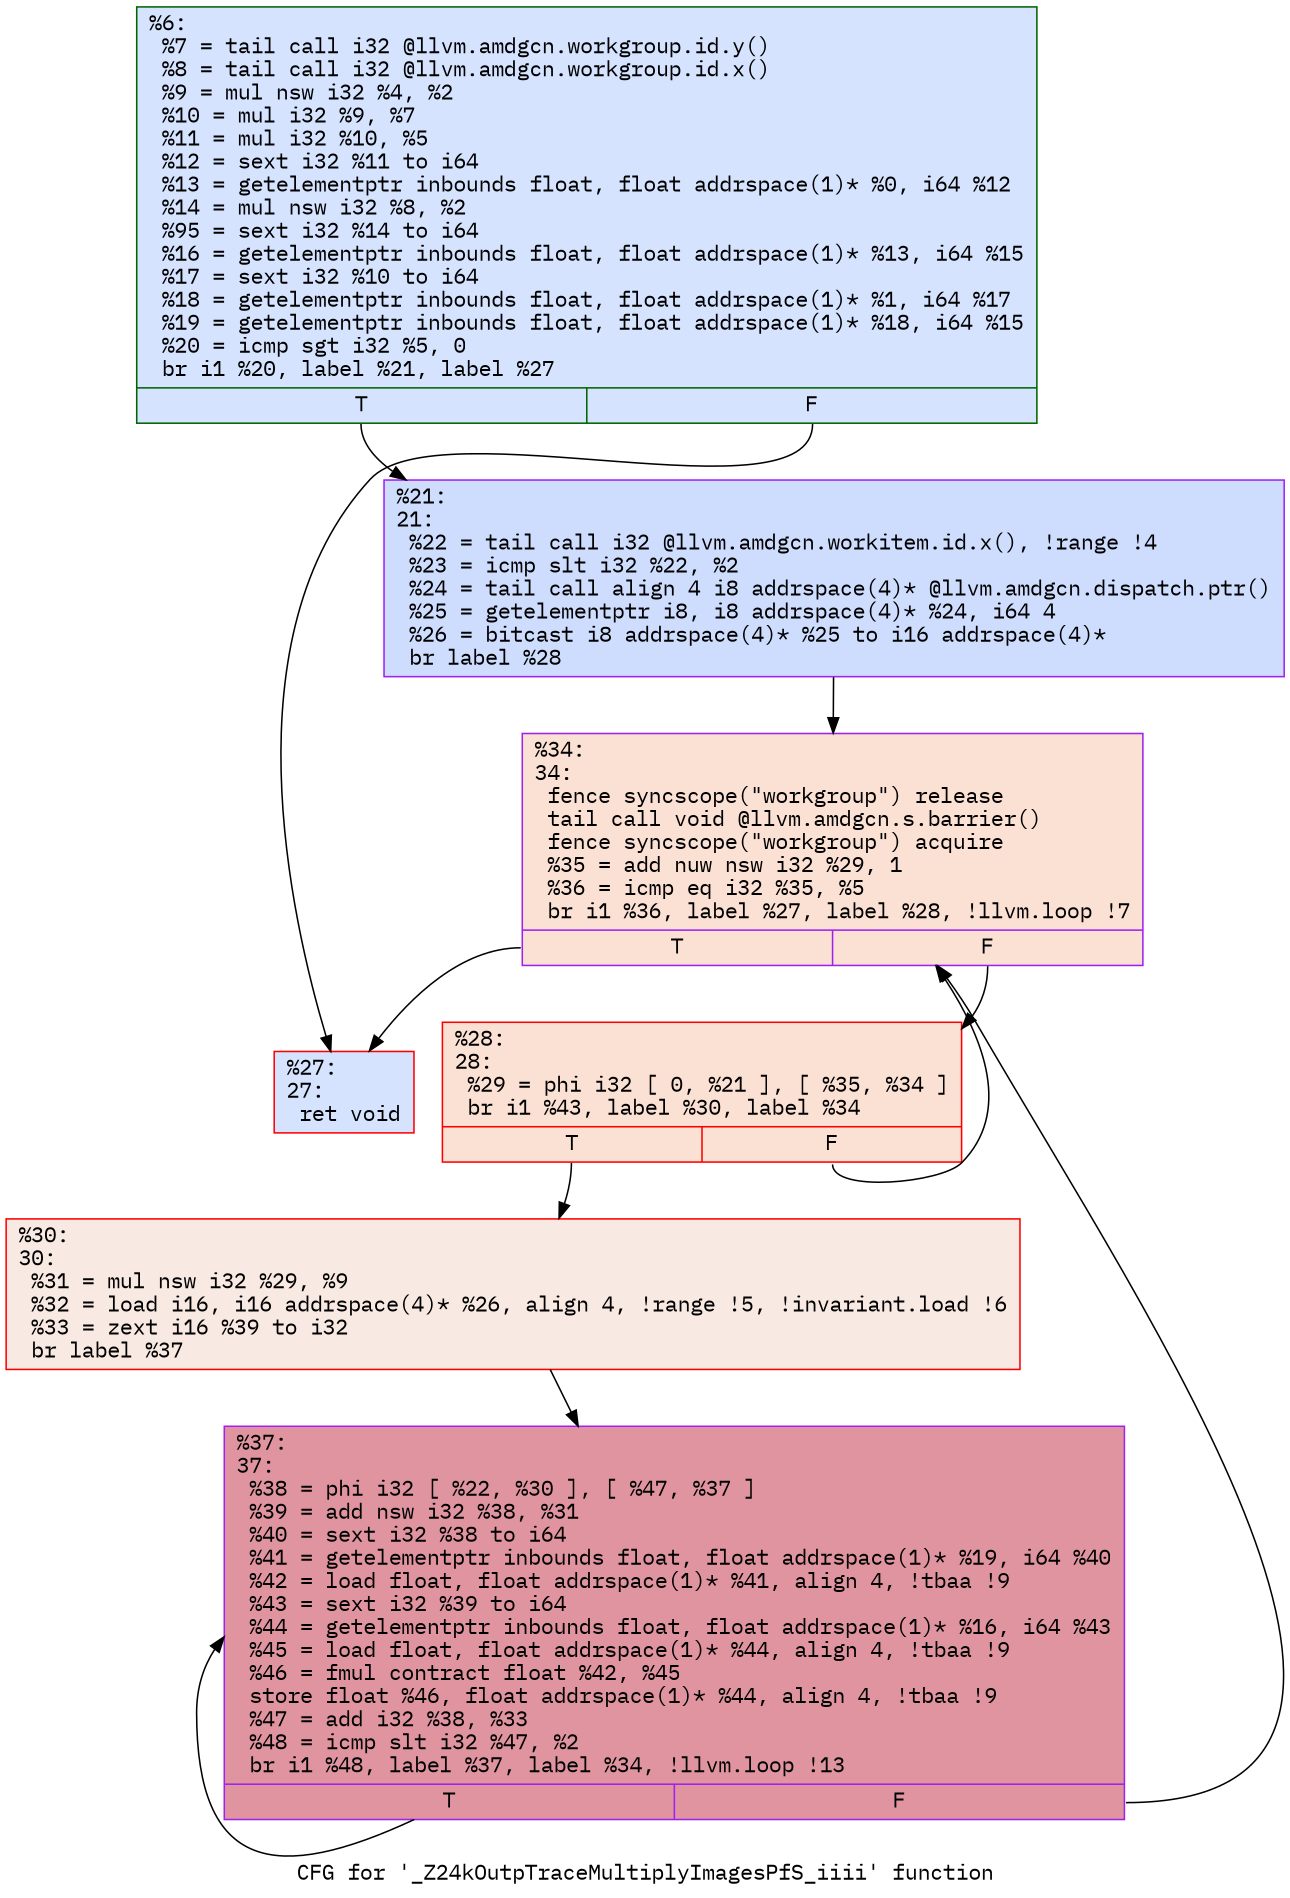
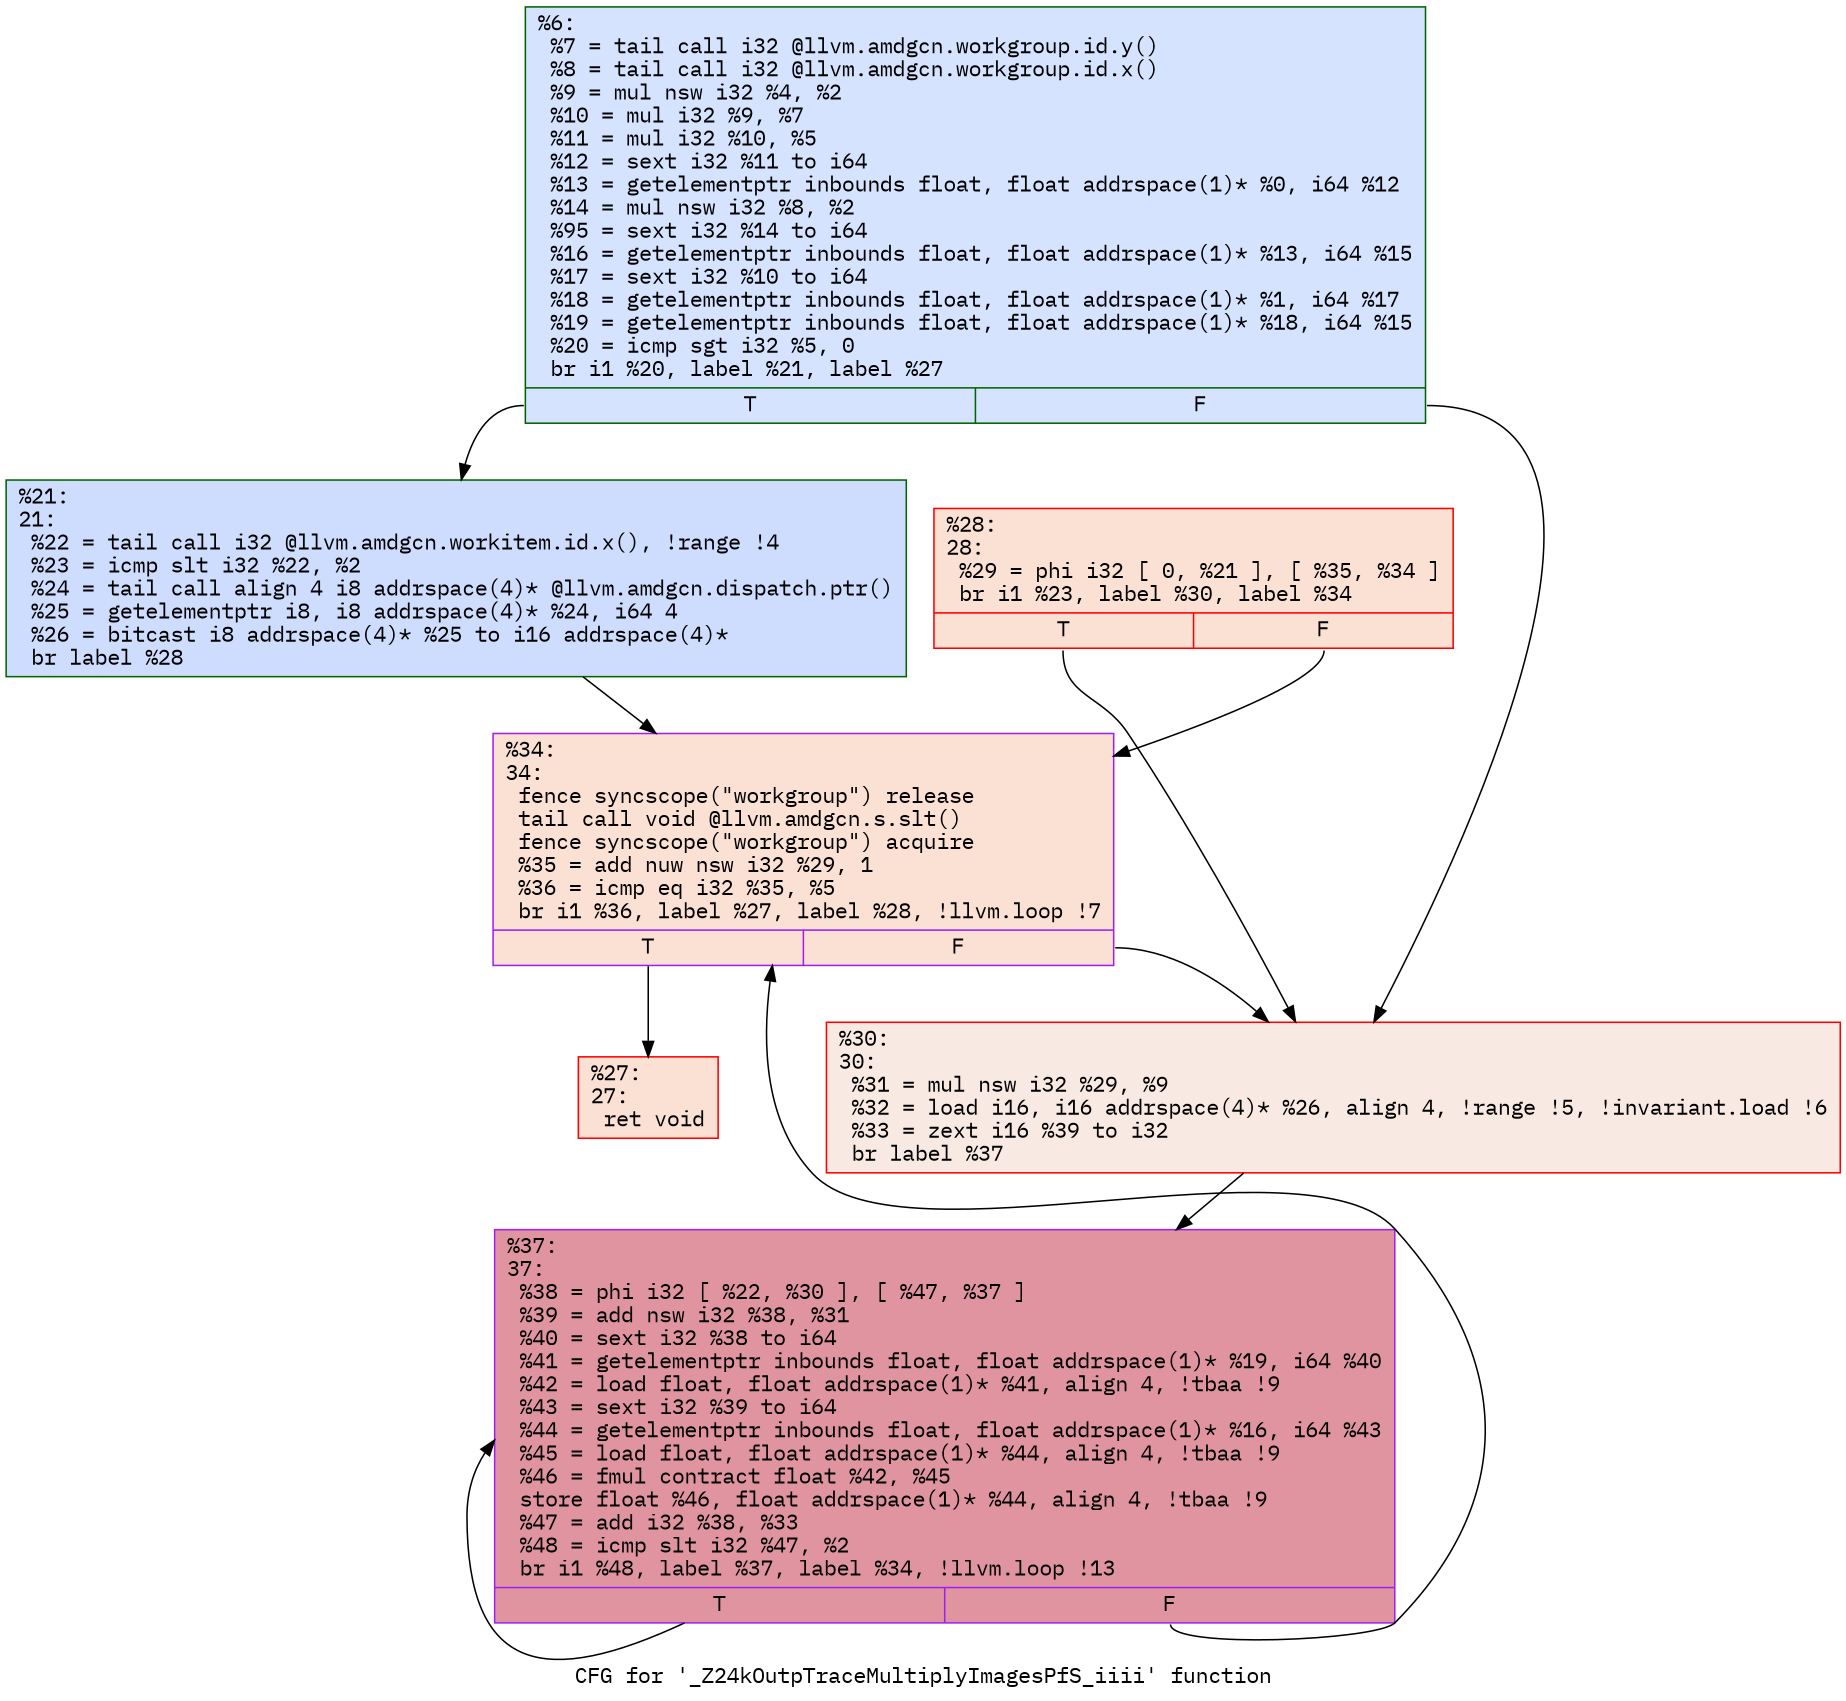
  digraph {
    fontname="IBM Plex Mono"
    label="CFG for '_Z24kOutpTraceMultiplyImagesPfS_iiii' function"
    node [color=red fillcolor="#a1c0ff70" fontname="IBM Plex Mono" shape=record style=filled]
    edge [fontname="IBM Plex Mono" tailport=s0]
    n1 [color=darkgreen label="{%6:\l  %7 = tail call i32 @llvm.amdgcn.workgroup.id.y()\l  %8 = tail call i32 @llvm.amdgcn.workgroup.id.x()\l  %9 = mul nsw i32 %4, %2\l  %10 = mul i32 %9, %7\l  %11 = mul i32 %10, %5\l  %12 = sext i32 %11 to i64\l  %13 = getelementptr inbounds float, float addrspace(1)* %0, i64 %12\l  %14 = mul nsw i32 %8, %2\l  %95 = sext i32 %14 to i64\l  %16 = getelementptr inbounds float, float addrspace(1)* %13, i64 %15\l  %17 = sext i32 %10 to i64\l  %18 = getelementptr inbounds float, float addrspace(1)* %1, i64 %17\l  %19 = getelementptr inbounds float, float addrspace(1)* %18, i64 %15\l  %20 = icmp sgt i32 %5, 0\l  br i1 %20, label %21, label %27\l|{<s0>T|<s1>F}}"]
-   n2 [color=purple fillcolor="#8fb1fe70" label="{%21:\l21:                                               \l  %22 = tail call i32 @llvm.amdgcn.workitem.id.x(), !range !4\l  %23 = icmp slt i32 %22, %2\l  %24 = tail call align 4 i8 addrspace(4)* @llvm.amdgcn.dispatch.ptr()\l  %25 = getelementptr i8, i8 addrspace(4)* %24, i64 4\l  %26 = bitcast i8 addrspace(4)* %25 to i16 addrspace(4)*\l  br label %28\l}"]
-   n3 [label="{%27:\l27:                                               \l  ret void\l}"]
-   n4 [color=purple fillcolor="#f7b99e70" label="{%34:\l34:                                               \l  fence syncscope(\"workgroup\") release\l  tail call void @llvm.amdgcn.s.barrier()\l  fence syncscope(\"workgroup\") acquire\l  %35 = add nuw nsw i32 %29, 1\l  %36 = icmp eq i32 %35, %5\l  br i1 %36, label %27, label %28, !llvm.loop !7\l|{<s0>T|<s1>F}}"]
-   n5 [fillcolor="#f7b99e70" label="{%28:\l28:                                               \l  %29 = phi i32 [ 0, %21 ], [ %35, %34 ]\l  br i1 %43, label %30, label %34\l|{<s0>T|<s1>F}}"]
+   n2 [color=darkgreen fillcolor="#8fb1fe70" label="{%21:\l21:                                               \l  %22 = tail call i32 @llvm.amdgcn.workitem.id.x(), !range !4\l  %23 = icmp slt i32 %22, %2\l  %24 = tail call align 4 i8 addrspace(4)* @llvm.amdgcn.dispatch.ptr()\l  %25 = getelementptr i8, i8 addrspace(4)* %24, i64 4\l  %26 = bitcast i8 addrspace(4)* %25 to i16 addrspace(4)*\l  br label %28\l}"]
+   n3 [fillcolor="#f7b99e70" label="{%27:\l27:                                               \l  ret void\l}"]
+   n4 [color=purple fillcolor="#f7b99e70" label="{%34:\l34:                                               \l  fence syncscope(\"workgroup\") release\l  tail call void @llvm.amdgcn.s.slt()\l  fence syncscope(\"workgroup\") acquire\l  %35 = add nuw nsw i32 %29, 1\l  %36 = icmp eq i32 %35, %5\l  br i1 %36, label %27, label %28, !llvm.loop !7\l|{<s0>T|<s1>F}}"]
+   n5 [fillcolor="#f7b99e70" label="{%28:\l28:                                               \l  %29 = phi i32 [ 0, %21 ], [ %35, %34 ]\l  br i1 %23, label %30, label %34\l|{<s0>T|<s1>F}}"]
    n6 [fillcolor="#efcebd70" label="{%30:\l30:                                               \l  %31 = mul nsw i32 %29, %9\l  %32 = load i16, i16 addrspace(4)* %26, align 4, !range !5, !invariant.load !6\l  %33 = zext i16 %39 to i32\l  br label %37\l}"]
    n7 [color=purple fillcolor="#b70d2870" label="{%37:\l37:                                               \l  %38 = phi i32 [ %22, %30 ], [ %47, %37 ]\l  %39 = add nsw i32 %38, %31\l  %40 = sext i32 %38 to i64\l  %41 = getelementptr inbounds float, float addrspace(1)* %19, i64 %40\l  %42 = load float, float addrspace(1)* %41, align 4, !tbaa !9\l  %43 = sext i32 %39 to i64\l  %44 = getelementptr inbounds float, float addrspace(1)* %16, i64 %43\l  %45 = load float, float addrspace(1)* %44, align 4, !tbaa !9\l  %46 = fmul contract float %42, %45\l  store float %46, float addrspace(1)* %44, align 4, !tbaa !9\l  %47 = add i32 %38, %33\l  %48 = icmp slt i32 %47, %2\l  br i1 %48, label %37, label %34, !llvm.loop !13\l|{<s0>T|<s1>F}}"]
    n1 -> n2
-   n1 -> n3 [tailport=s1]
+   n1 -> n6 [tailport=s1]
    n2 -> n4
    n4 -> n3
-   n4 -> n5 [tailport=s1]
+   n4 -> n6 [tailport=s1]
    n5 -> n4 [tailport=s1]
    n5 -> n6
    n6 -> n7
    n7 -> n4 [tailport=s1]
    n7 -> n7
  }
